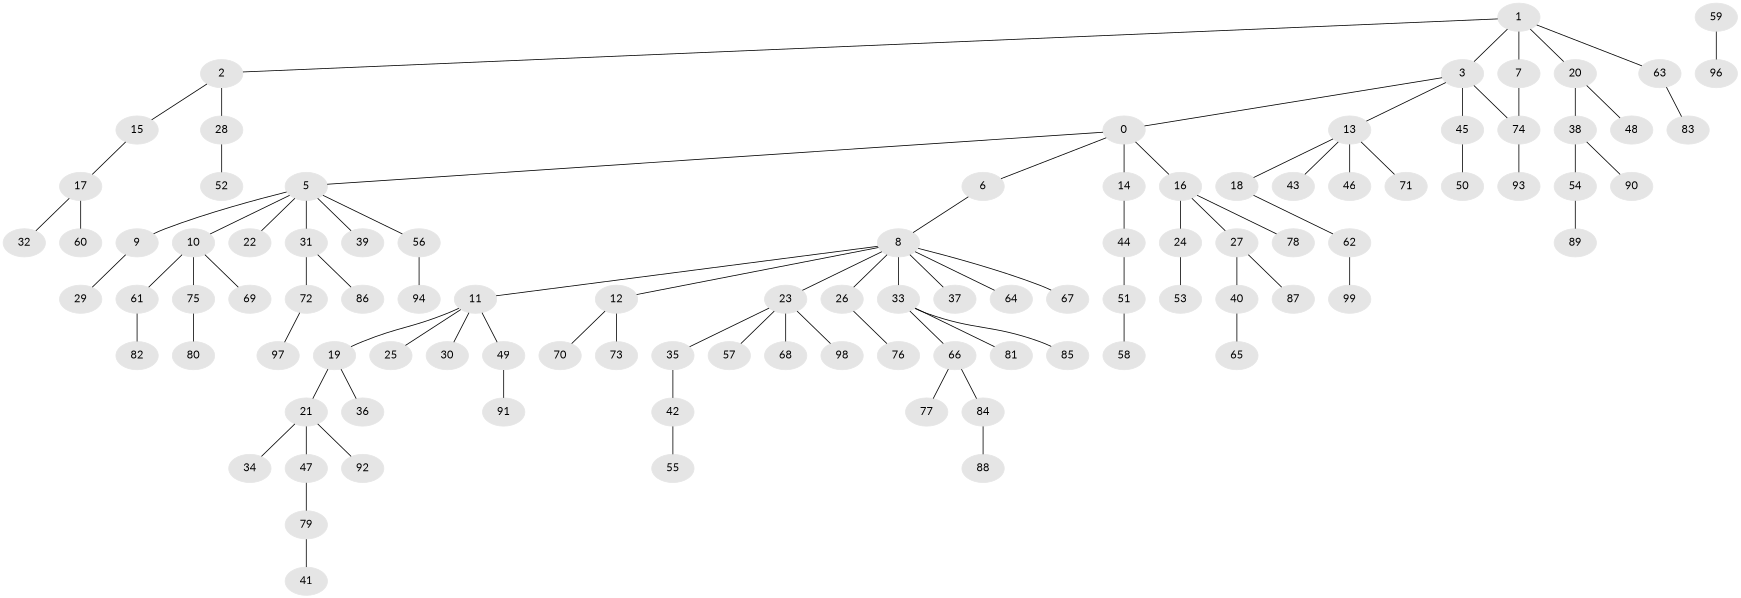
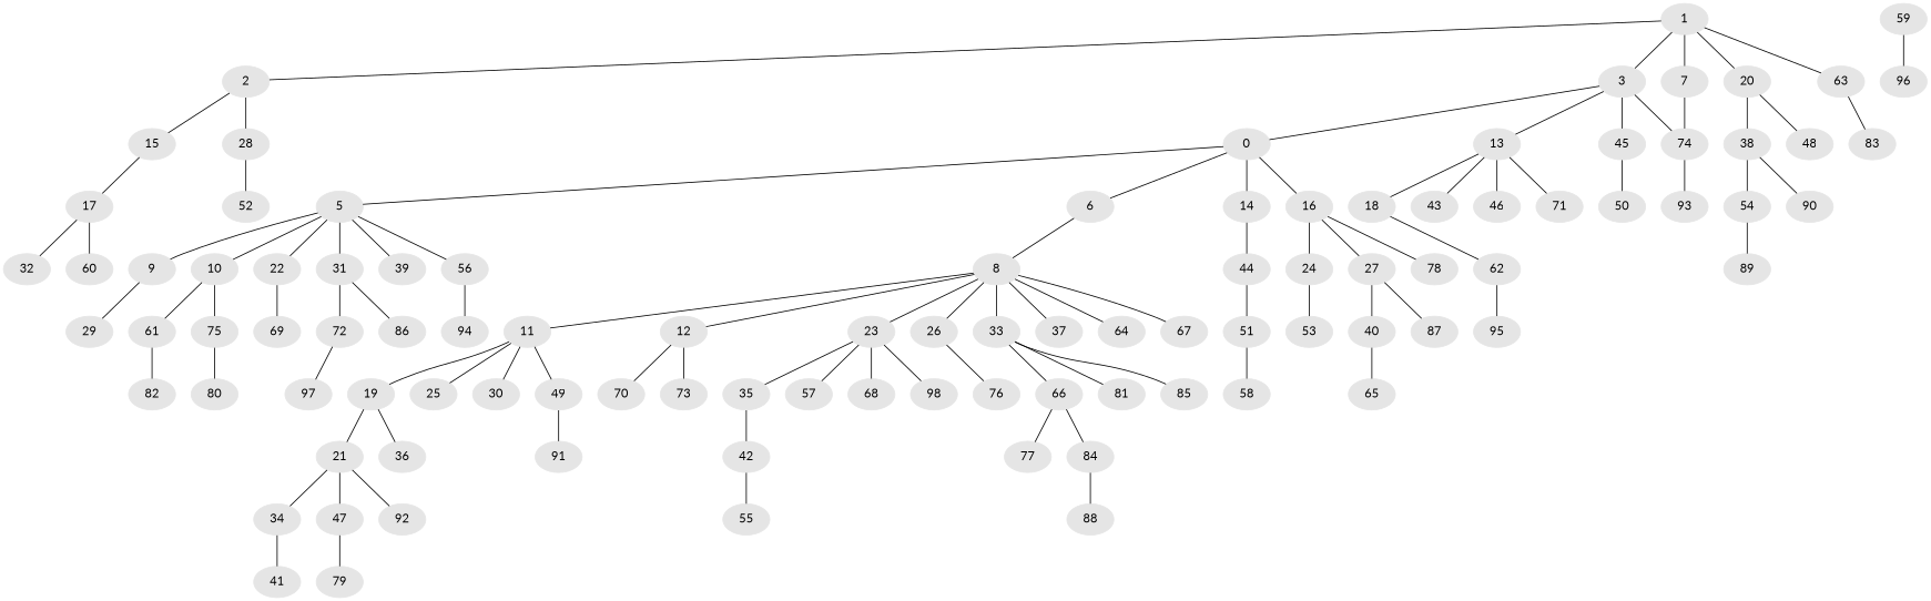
  graph {
    fontname=Lato
    node [color=gray90 fontname=Lato style=filled]
    edge [fontname=Lato]
    1
    2
    3
    7
    20
    63
    15
    28
    n9 [label=0]
    13
    45
    74
    38
    48
    83
    17
    52
    5
    6
    14
    16
    18
    43
    46
    71
    50
    93
    9
    10
    22
    31
    39
    56
    8
    44
    24
    27
    78
    29
    61
    75
    69
    72
    86
    94
    11
    12
    23
    26
    33
    37
    64
    67
    59
    96
    19
    25
    30
    49
    70
    73
    35
    57
    68
    98
    76
    66
    81
    85
    82
    80
    21
    36
    91
    62
    51
    32
    60
    53
    40
    87
-   95 [label=99]
+   95
    34
    47
    92
    54
    90
    41
    79
    42
    65
    97
    77
    84
    55
    89
    58
    88
    1 -- 2
    1 -- 3
    1 -- 7
    1 -- 20
    1 -- 63
    2 -- 15
    2 -- 28
    3 -- n9
    3 -- 13
    3 -- 45
    3 -- 74
    7 -- 74
    20 -- 38
    20 -- 48
    63 -- 83
    15 -- 17
    28 -- 52
    n9 -- 5
    n9 -- 6
    n9 -- 14
    n9 -- 16
    13 -- 18
    13 -- 43
    13 -- 46
    13 -- 71
    45 -- 50
    74 -- 93
    38 -- 54
    38 -- 90
    17 -- 32
    17 -- 60
    5 -- 9
    5 -- 10
    5 -- 22
    5 -- 31
    5 -- 39
    5 -- 56
    6 -- 8
    14 -- 44
    16 -- 24
    16 -- 27
    16 -- 78
    18 -- 62
    9 -- 29
    10 -- 61
    10 -- 75
-   10 -- 69
+   22 -- 69
    31 -- 72
    31 -- 86
    56 -- 94
    8 -- 11
    8 -- 12
    8 -- 23
    8 -- 26
    8 -- 33
    8 -- 37
    8 -- 64
    8 -- 67
    44 -- 51
    24 -- 53
    27 -- 40
    27 -- 87
    61 -- 82
    75 -- 80
    72 -- 97
    11 -- 19
    11 -- 25
    11 -- 30
    11 -- 49
    12 -- 70
    12 -- 73
    23 -- 35
    23 -- 57
    23 -- 68
    23 -- 98
    26 -- 76
    33 -- 66
    33 -- 81
    33 -- 85
    59 -- 96
    19 -- 21
    19 -- 36
    49 -- 91
    35 -- 42
    66 -- 77
    66 -- 84
    21 -- 34
    21 -- 47
    21 -- 92
    62 -- 95
    51 -- 58
    40 -- 65
-   79 -- 41
+   34 -- 41
    47 -- 79
    54 -- 89
    42 -- 55
    84 -- 88
  }
